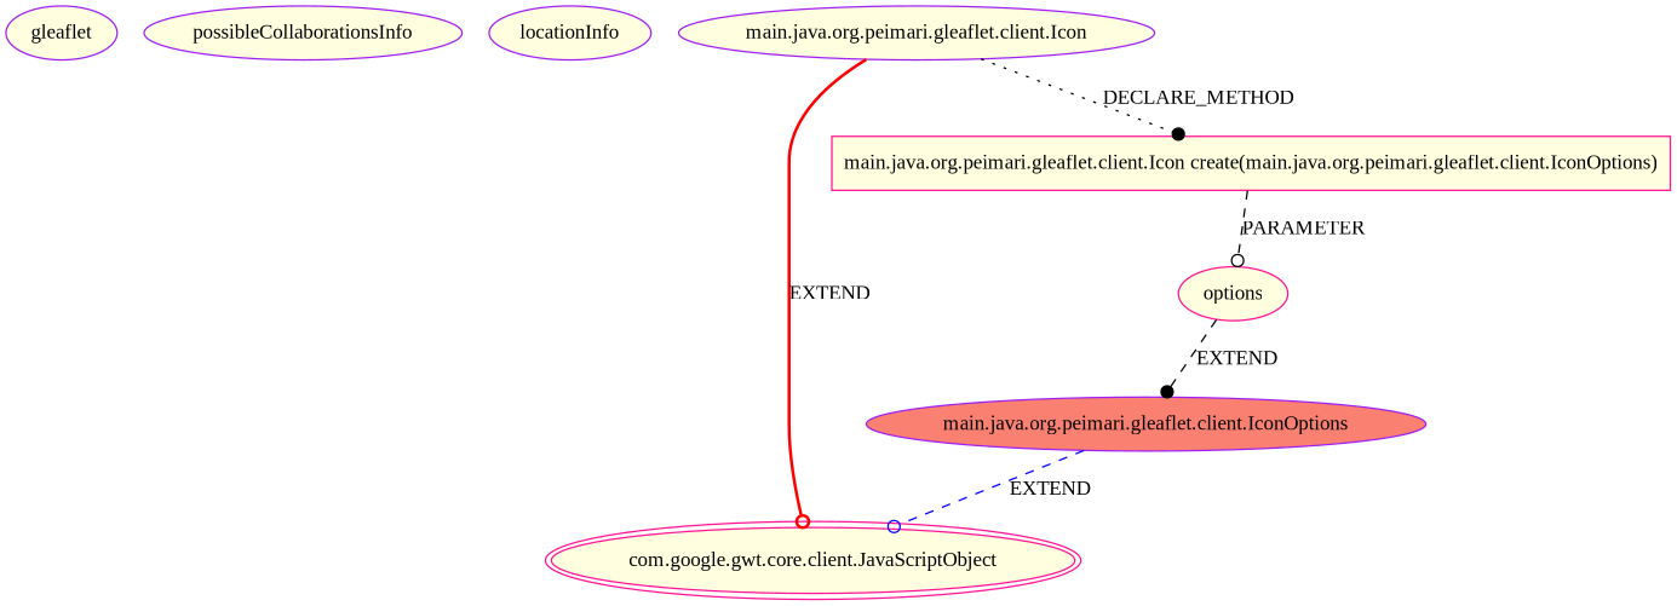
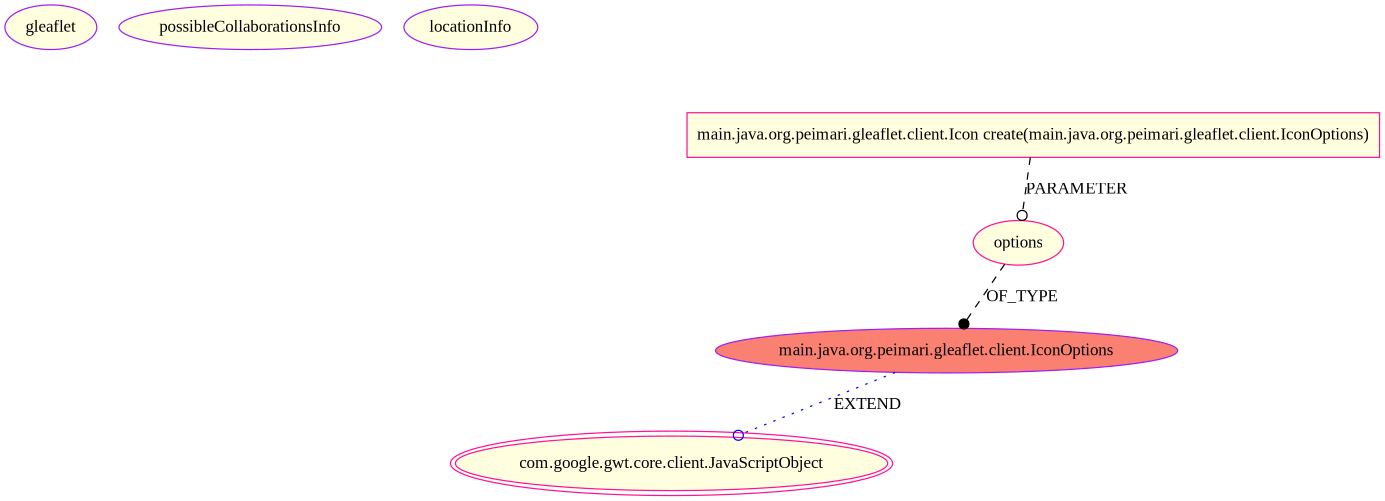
  digraph {
    fontname="Liberation Serif"
    node [color=purple fillcolor=lightyellow fontname="Liberation Serif" style=filled isFrameworkType=false]
    edge [arrowhead=odot fontname="Liberation Serif" style=dotted]
    n1 [category=extension_graph graphId=4083 isAnonymous=false label=gleaflet possibleRelation=true isFrameworkType=""]
    possibleCollaborationsInfo [0="4083~CLIENT_METHOD_DECLARATION-PARAMETER_DECLARATION-~com.google.gwt.core.client.JavaScriptObject ~com.google.gwt.core.client.JavaScriptObject ~false~false" isFrameworkType=""]
    locationInfo [contextSignature=Icon filePath="/mstahv-g-leaflet/g-leaflet-master/src/main/java/org/peimari/gleaflet/client/Icon.java" graphId=4083 projectName="mstahv-g-leaflet" isFrameworkType=""]
-   n4 [label="main.java.org.peimari.gleaflet.client.Icon" vertexType=ROOT_CLIENT_CLASS_DECLARATION]
    n5 [color=deeppink isFrameworkType=true label="com.google.gwt.core.client.JavaScriptObject" peripheries=2 vertexType=FRAMEWORK_CLASS_TYPE]
    n6 [color=deeppink label="main.java.org.peimari.gleaflet.client.Icon create(main.java.org.peimari.gleaflet.client.IconOptions)" shape=box vertexType=CLIENT_METHOD_DECLARATION]
    n7 [color=deeppink label=options vertexType=PARAMETER_DECLARATION]
    n8 [fillcolor=salmon label="main.java.org.peimari.gleaflet.client.IconOptions" vertexType=REFERENCE_CLIENT_CLASS_DECLARATION]
-   n4 -> n5 [color=red label=EXTEND style=bold]
-   n4 -> n6 [arrowhead=dot label=DECLARE_METHOD]
    n6 -> n7 [label=PARAMETER style=dashed]
-   n7 -> n8 [arrowhead=dot label=EXTEND style=dashed]
-   n8 -> n5 [color=blue label=EXTEND style=dashed]
+   n7 -> n8 [arrowhead=dot label=OF_TYPE style=dashed]
+   n8 -> n5 [color=blue label=EXTEND]
  }
